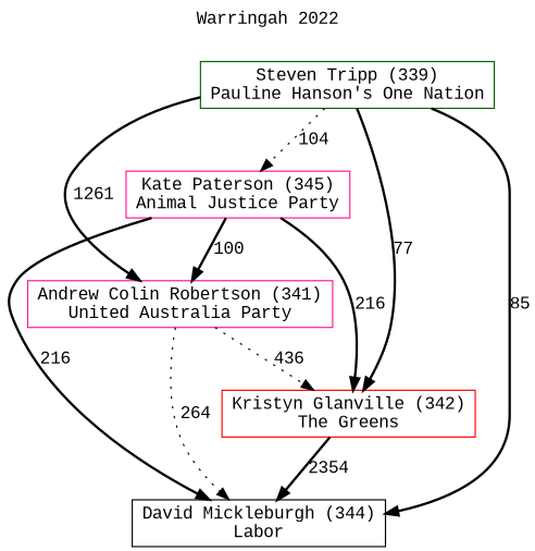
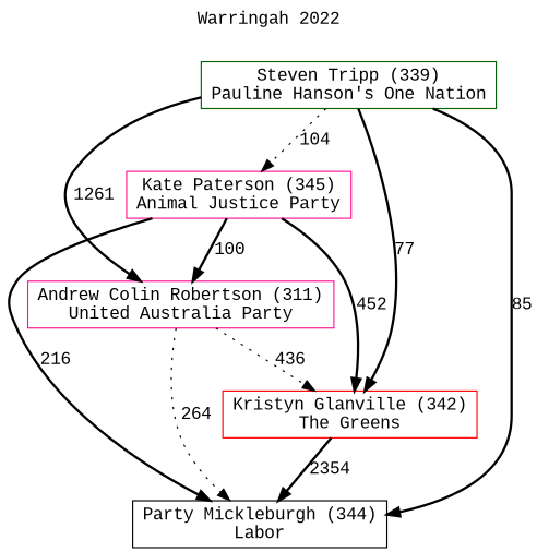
  digraph {
    fontname="Liberation Mono"
    label="Warringah 2022"
    labelloc=t
    mclimit=10
    node [color=deeppink fontname="Liberation Mono" shape=box]
    edge [fontname="Liberation Mono" style=bold]
-   n1 [label="Andrew Colin Robertson (341)\nUnited Australia Party"]
+   n1 [label="Andrew Colin Robertson (311)\nUnited Australia Party"]
    n2 [color=red label="Kristyn Glanville (342)\nThe Greens"]
-   n3 [color=black label="David Mickleburgh (344)\nLabor"]
+   n3 [color=black label="Party Mickleburgh (344)\nLabor"]
    n4 [label="Kate Paterson (345)\nAnimal Justice Party"]
    n5 [color=darkgreen label="Steven Tripp (339)\nPauline Hanson's One Nation"]
    n1 -> n2 [label=436 style=dotted]
    n1 -> n3 [label=264 style=dotted]
    n2 -> n3 [label=2354]
    n4 -> n1 [label=100]
-   n4 -> n2 [label=216]
+   n4 -> n2 [label=452]
    n4 -> n3 [label=216]
    n5 -> n1 [label=1261]
    n5 -> n2 [label=77]
    n5 -> n3 [label=85]
    n5 -> n4 [label=104 style=dotted]
  }
